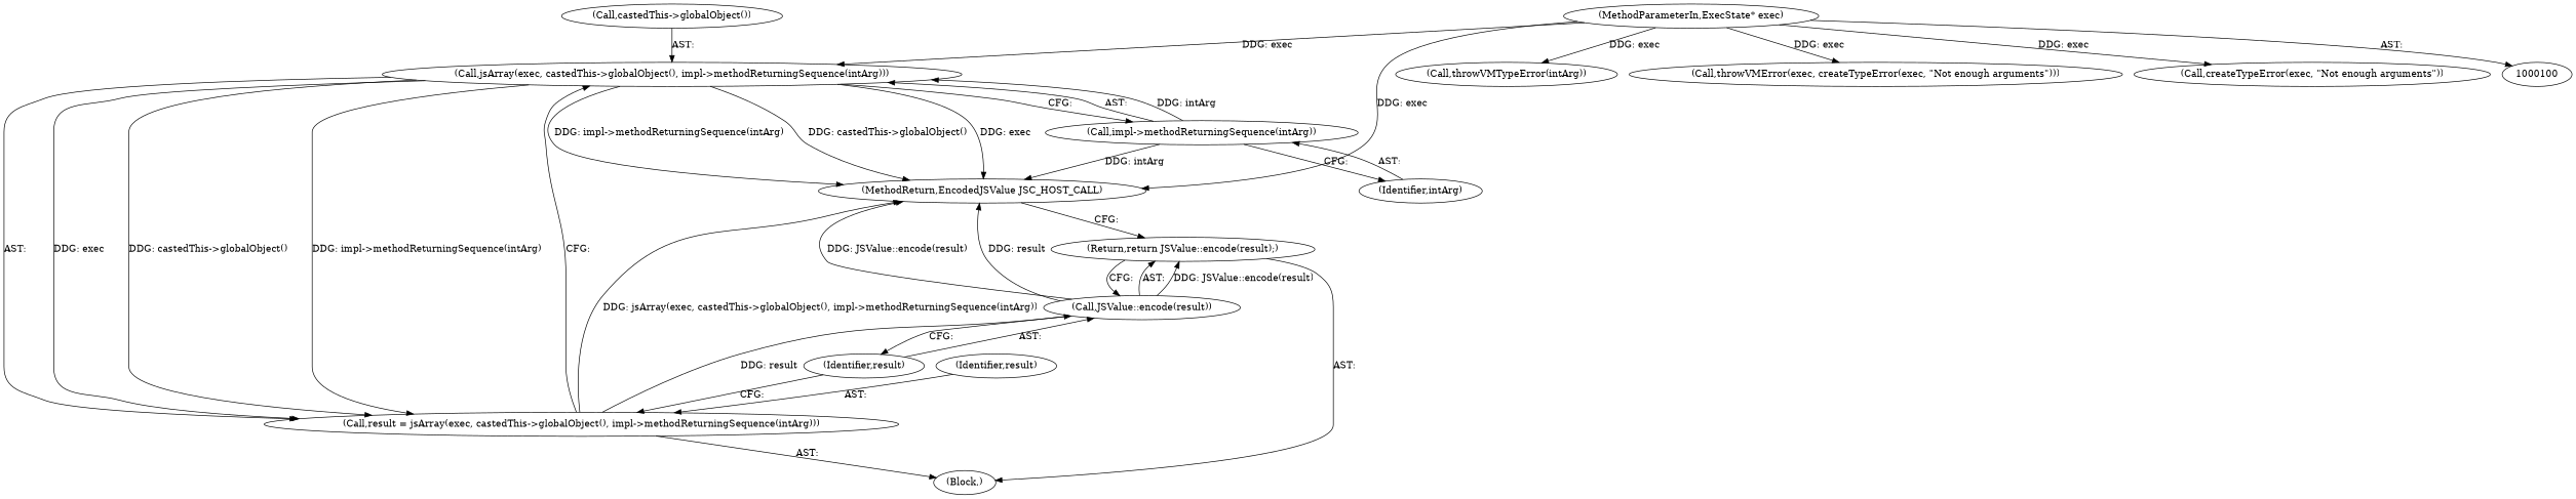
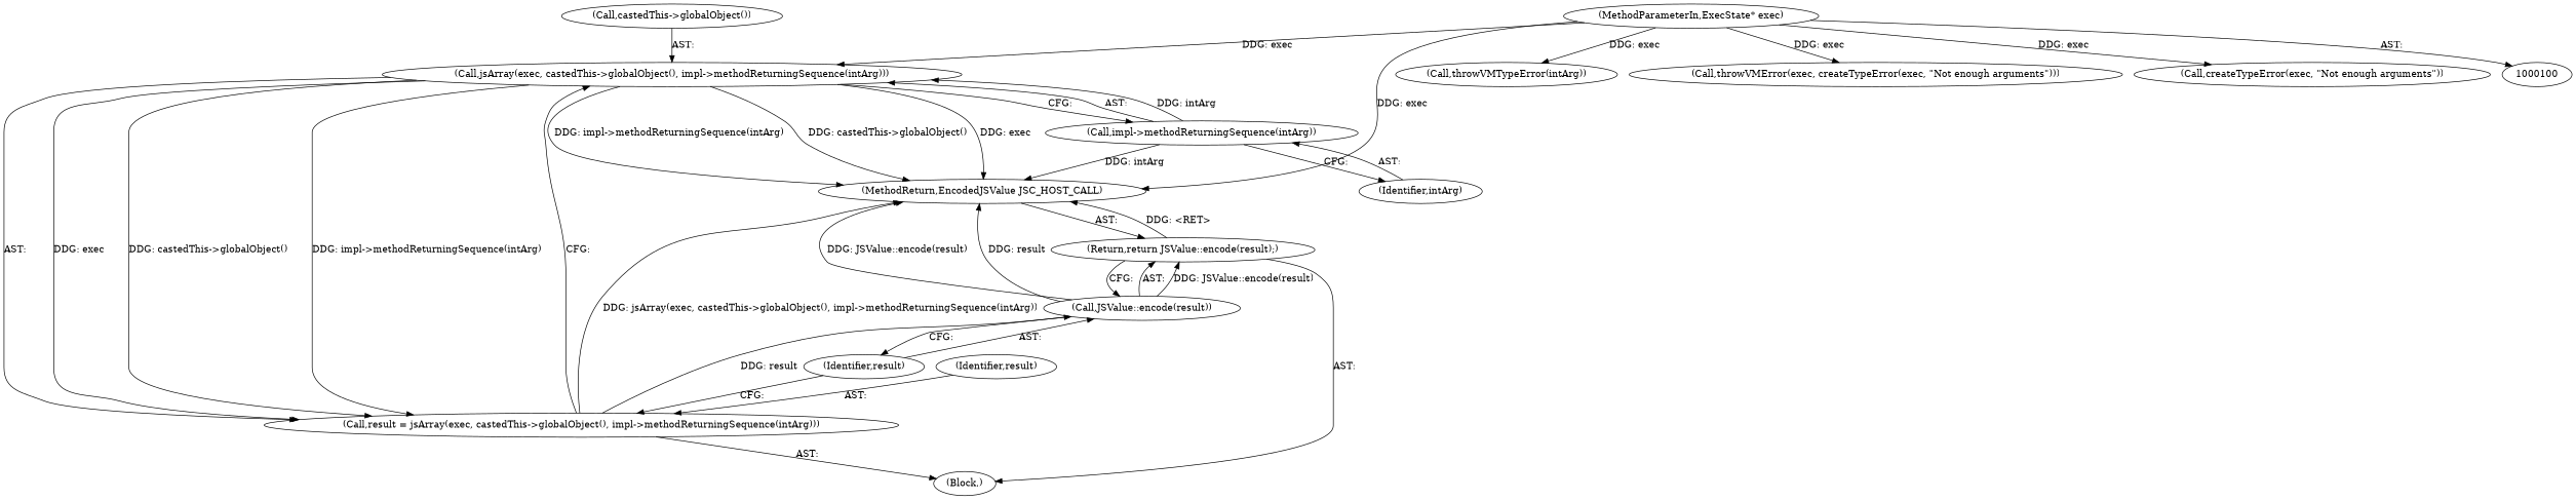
  digraph {
    n1 [label="(Call,jsArray(exec, castedThis->globalObject(), impl->methodReturningSequence(intArg)))"]
    n2 [label="(Call,impl->methodReturningSequence(intArg))"]
    n3 [label="(Call,result = jsArray(exec, castedThis->globalObject(), impl->methodReturningSequence(intArg)))"]
    n4 [label="(MethodReturn,EncodedJSValue JSC_HOST_CALL)"]
    n5 [label="(Identifier,intArg)"]
    n6 [label="(Call,JSValue::encode(result))"]
    n7 [label="(Block,)"]
    n8 [label="(Return,return JSValue::encode(result);)"]
    n9 [label="(MethodParameterIn,ExecState* exec)"]
    n10 [label="(Call,throwVMTypeError(intArg))"]
    n11 [label="(Call,throwVMError(exec, createTypeError(exec, \"Not enough arguments\")))"]
    n12 [label="(Call,createTypeError(exec, \"Not enough arguments\"))"]
    1000100
    n14 [label="(Identifier,result)"]
    n15 [label="(Identifier,result)"]
    n16 [label="(Call,castedThis->globalObject())"]
    n1 -> n2 [label="CFG: "]
    n1 -> n3 [label="AST: "]
    n1 -> n3 [label="DDG: exec"]
    n1 -> n3 [label="DDG: castedThis->globalObject()"]
    n1 -> n3 [label="DDG: impl->methodReturningSequence(intArg)"]
    n1 -> n4 [label="DDG: impl->methodReturningSequence(intArg)"]
    n1 -> n4 [label="DDG: castedThis->globalObject()"]
    n1 -> n4 [label="DDG: exec"]
    n2 -> n1 [label="AST: "]
    n2 -> n1 [label="DDG: intArg"]
    n2 -> n4 [label="DDG: intArg"]
    n2 -> n5 [label="CFG: "]
    n3 -> n1 [label="CFG: "]
    n3 -> n4 [label="DDG: jsArray(exec, castedThis->globalObject(), impl->methodReturningSequence(intArg))"]
    n3 -> n6 [label="DDG: result"]
    n3 -> n7 [label="AST: "]
-   n4 -> n8 [label="CFG: "]
+   n4 -> n8 [label="AST: "]
    n5 -> n2 [label="AST: "]
    n6 -> n4 [label="DDG: JSValue::encode(result)"]
    n6 -> n4 [label="DDG: result"]
    n6 -> n8 [label="AST: "]
    n6 -> n8 [label="DDG: JSValue::encode(result)"]
    n6 -> n14 [label="CFG: "]
+   n8 -> n4 [label="DDG: <RET>"]
    n8 -> n6 [label="CFG: "]
    n8 -> n7 [label="AST: "]
    n9 -> n1 [label="DDG: exec"]
    n9 -> n4 [label="DDG: exec"]
    n9 -> n10 [label="DDG: exec"]
    n9 -> n11 [label="DDG: exec"]
    n9 -> n12 [label="DDG: exec"]
    n9 -> 1000100 [label="AST: "]
    n14 -> n3 [label="CFG: "]
    n14 -> n6 [label="AST: "]
    n15 -> n3 [label="AST: "]
    n16 -> n1 [label="AST: "]
  }
